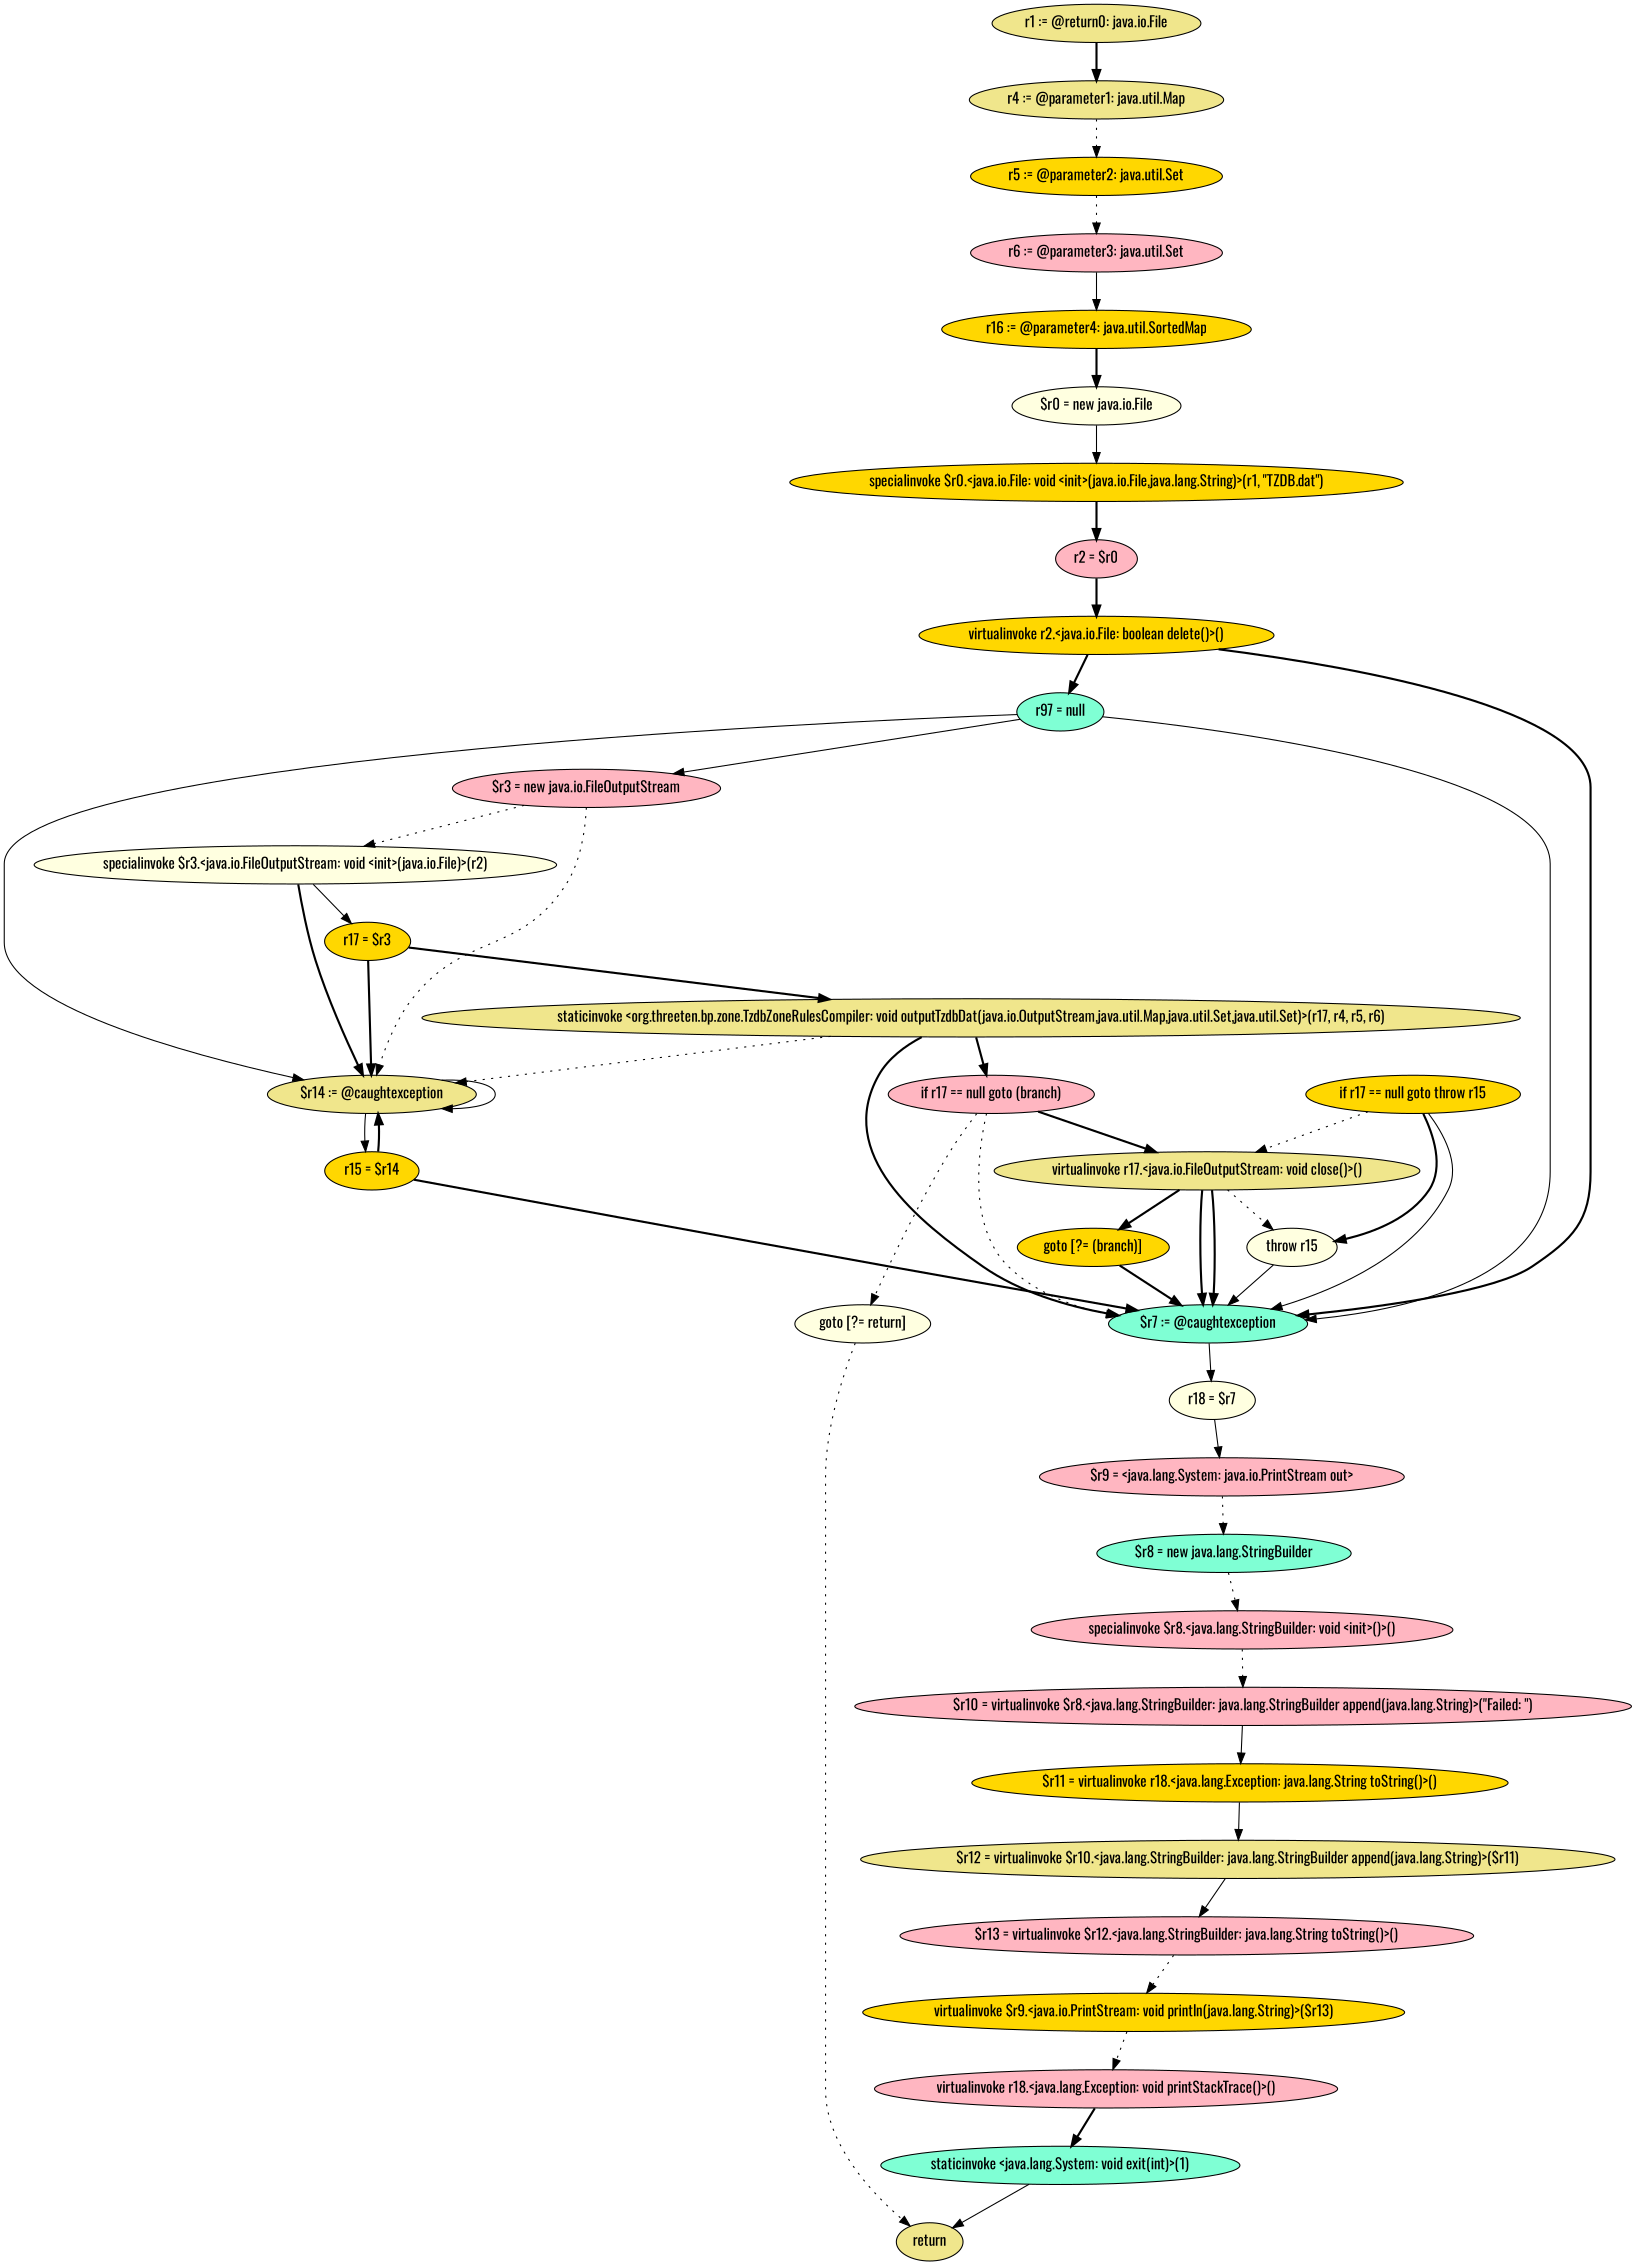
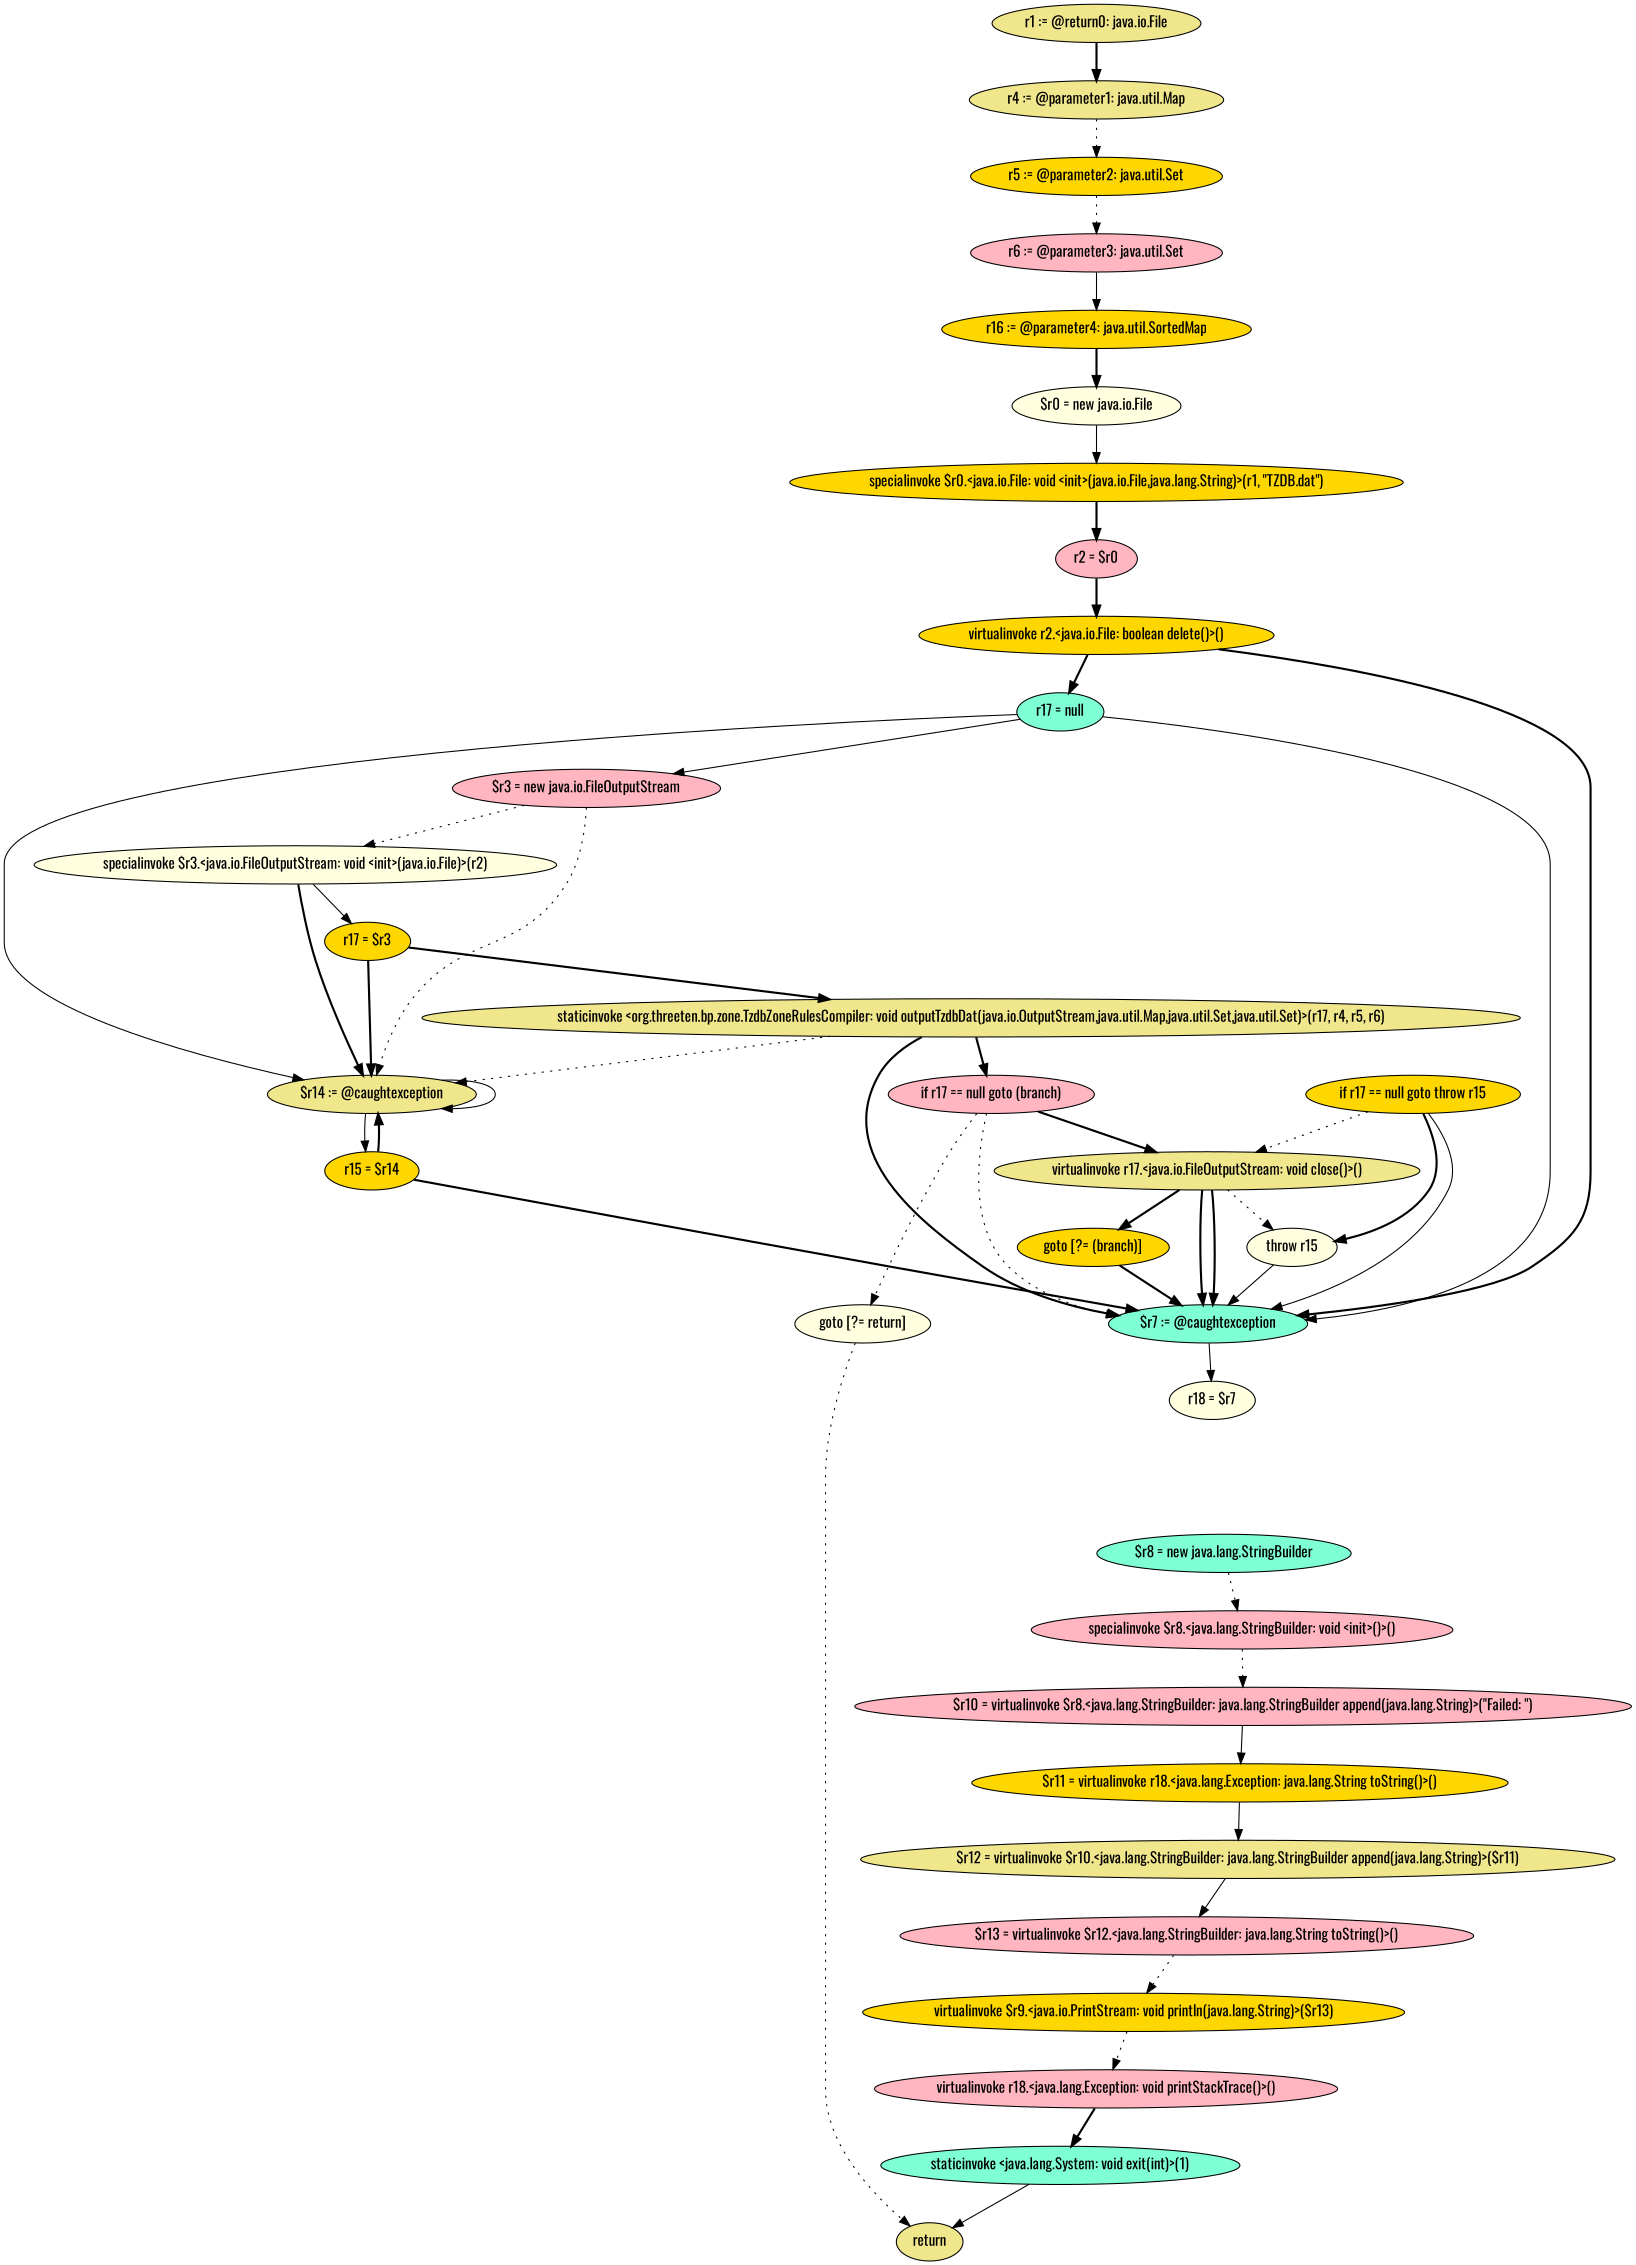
  digraph {
    fontname=Oswald
    node [fillcolor=gold fontname=Oswald style=filled]
    edge [fontname=Oswald style=bold]
    n1 [fillcolor=khaki label="r1 := @return0: java.io.File"]
    "r4 := @parameter1: java.util.Map" [fillcolor=khaki]
    "r5 := @parameter2: java.util.Set"
    "r6 := @parameter3: java.util.Set" [fillcolor=lightpink]
    "r16 := @parameter4: java.util.SortedMap"
    "$r0 = new java.io.File" [fillcolor=lightyellow]
    "specialinvoke $r0.<java.io.File: void <init>(java.io.File,java.lang.String)>(r1, \"TZDB.dat\")"
    "r2 = $r0" [fillcolor=lightpink]
    "virtualinvoke r2.<java.io.File: boolean delete()>()"
-   "r17 = null" [fillcolor=aquamarine label="r97 = null"]
+   "r17 = null" [fillcolor=aquamarine]
    "$r7 := @caughtexception" [fillcolor=aquamarine]
    "$r3 = new java.io.FileOutputStream" [fillcolor=lightpink]
    "$r14 := @caughtexception" [fillcolor=khaki]
    "r18 = $r7" [fillcolor=lightyellow]
    "specialinvoke $r3.<java.io.FileOutputStream: void <init>(java.io.File)>(r2)" [fillcolor=lightyellow]
    "r15 = $r14"
    "r17 = $r3"
    "staticinvoke <org.threeten.bp.zone.TzdbZoneRulesCompiler: void outputTzdbDat(java.io.OutputStream,java.util.Map,java.util.Set,java.util.Set)>(r17, r4, r5, r6)" [fillcolor=khaki]
    "if r17 == null goto (branch)" [fillcolor=lightpink]
    "virtualinvoke r17.<java.io.FileOutputStream: void close()>()" [fillcolor=khaki]
    "goto [?= return]" [fillcolor=lightyellow]
    "goto [?= (branch)]"
    "throw r15" [fillcolor=lightyellow]
    return [fillcolor=khaki]
    "if r17 == null goto throw r15"
-   "$r9 = <java.lang.System: java.io.PrintStream out>" [fillcolor=lightpink]
    "$r8 = new java.lang.StringBuilder" [fillcolor=aquamarine]
    "specialinvoke $r8.<java.lang.StringBuilder: void <init>()>()" [fillcolor=lightpink]
    "$r10 = virtualinvoke $r8.<java.lang.StringBuilder: java.lang.StringBuilder append(java.lang.String)>(\"Failed: \")" [fillcolor=lightpink]
    "$r11 = virtualinvoke r18.<java.lang.Exception: java.lang.String toString()>()"
    "$r12 = virtualinvoke $r10.<java.lang.StringBuilder: java.lang.StringBuilder append(java.lang.String)>($r11)" [fillcolor=khaki]
    "$r13 = virtualinvoke $r12.<java.lang.StringBuilder: java.lang.String toString()>()" [fillcolor=lightpink]
    "virtualinvoke $r9.<java.io.PrintStream: void println(java.lang.String)>($r13)"
    "virtualinvoke r18.<java.lang.Exception: void printStackTrace()>()" [fillcolor=lightpink]
    "staticinvoke <java.lang.System: void exit(int)>(1)" [fillcolor=aquamarine]
    n1 -> "r4 := @parameter1: java.util.Map"
    "r4 := @parameter1: java.util.Map" -> "r5 := @parameter2: java.util.Set" [style=dotted]
    "r5 := @parameter2: java.util.Set" -> "r6 := @parameter3: java.util.Set" [style=dotted]
    "r6 := @parameter3: java.util.Set" -> "r16 := @parameter4: java.util.SortedMap" [style=solid]
    "r16 := @parameter4: java.util.SortedMap" -> "$r0 = new java.io.File"
    "$r0 = new java.io.File" -> "specialinvoke $r0.<java.io.File: void <init>(java.io.File,java.lang.String)>(r1, \"TZDB.dat\")" [style=solid]
    "specialinvoke $r0.<java.io.File: void <init>(java.io.File,java.lang.String)>(r1, \"TZDB.dat\")" -> "r2 = $r0"
    "r2 = $r0" -> "virtualinvoke r2.<java.io.File: boolean delete()>()"
    "virtualinvoke r2.<java.io.File: boolean delete()>()" -> "r17 = null"
    "virtualinvoke r2.<java.io.File: boolean delete()>()" -> "$r7 := @caughtexception"
    "r17 = null" -> "$r7 := @caughtexception" [style=solid]
    "r17 = null" -> "$r3 = new java.io.FileOutputStream" [style=solid]
    "r17 = null" -> "$r14 := @caughtexception" [style=solid]
    "$r7 := @caughtexception" -> "r18 = $r7" [style=solid]
    "$r3 = new java.io.FileOutputStream" -> "$r14 := @caughtexception" [style=dotted]
    "$r3 = new java.io.FileOutputStream" -> "specialinvoke $r3.<java.io.FileOutputStream: void <init>(java.io.File)>(r2)" [style=dotted]
    "$r14 := @caughtexception" -> "$r14 := @caughtexception" [style=solid]
    "$r14 := @caughtexception" -> "r15 = $r14" [style=solid]
-   "r18 = $r7" -> "$r9 = <java.lang.System: java.io.PrintStream out>" [style=solid]
    "specialinvoke $r3.<java.io.FileOutputStream: void <init>(java.io.File)>(r2)" -> "$r14 := @caughtexception"
    "specialinvoke $r3.<java.io.FileOutputStream: void <init>(java.io.File)>(r2)" -> "r17 = $r3" [style=solid]
    "r15 = $r14" -> "$r7 := @caughtexception"
    "r15 = $r14" -> "$r14 := @caughtexception"
    "r17 = $r3" -> "$r14 := @caughtexception"
    "r17 = $r3" -> "staticinvoke <org.threeten.bp.zone.TzdbZoneRulesCompiler: void outputTzdbDat(java.io.OutputStream,java.util.Map,java.util.Set,java.util.Set)>(r17, r4, r5, r6)"
    "staticinvoke <org.threeten.bp.zone.TzdbZoneRulesCompiler: void outputTzdbDat(java.io.OutputStream,java.util.Map,java.util.Set,java.util.Set)>(r17, r4, r5, r6)" -> "$r7 := @caughtexception"
    "staticinvoke <org.threeten.bp.zone.TzdbZoneRulesCompiler: void outputTzdbDat(java.io.OutputStream,java.util.Map,java.util.Set,java.util.Set)>(r17, r4, r5, r6)" -> "$r14 := @caughtexception" [style=dotted]
    "staticinvoke <org.threeten.bp.zone.TzdbZoneRulesCompiler: void outputTzdbDat(java.io.OutputStream,java.util.Map,java.util.Set,java.util.Set)>(r17, r4, r5, r6)" -> "if r17 == null goto (branch)"
    "if r17 == null goto (branch)" -> "$r7 := @caughtexception" [style=dotted]
    "if r17 == null goto (branch)" -> "virtualinvoke r17.<java.io.FileOutputStream: void close()>()"
    "if r17 == null goto (branch)" -> "goto [?= return]" [style=dotted]
    "virtualinvoke r17.<java.io.FileOutputStream: void close()>()" -> "$r7 := @caughtexception"
    "virtualinvoke r17.<java.io.FileOutputStream: void close()>()" -> "$r7 := @caughtexception"
    "virtualinvoke r17.<java.io.FileOutputStream: void close()>()" -> "goto [?= (branch)]"
    "virtualinvoke r17.<java.io.FileOutputStream: void close()>()" -> "throw r15" [style=dotted]
    "goto [?= return]" -> return [style=dotted]
    "goto [?= (branch)]" -> "$r7 := @caughtexception"
    "throw r15" -> "$r7 := @caughtexception" [style=solid]
    "if r17 == null goto throw r15" -> "$r7 := @caughtexception" [style=solid]
    "if r17 == null goto throw r15" -> "virtualinvoke r17.<java.io.FileOutputStream: void close()>()" [style=dotted]
    "if r17 == null goto throw r15" -> "throw r15"
-   "$r9 = <java.lang.System: java.io.PrintStream out>" -> "$r8 = new java.lang.StringBuilder" [style=dotted]
    "$r8 = new java.lang.StringBuilder" -> "specialinvoke $r8.<java.lang.StringBuilder: void <init>()>()" [style=dotted]
    "specialinvoke $r8.<java.lang.StringBuilder: void <init>()>()" -> "$r10 = virtualinvoke $r8.<java.lang.StringBuilder: java.lang.StringBuilder append(java.lang.String)>(\"Failed: \")" [style=dotted]
    "$r10 = virtualinvoke $r8.<java.lang.StringBuilder: java.lang.StringBuilder append(java.lang.String)>(\"Failed: \")" -> "$r11 = virtualinvoke r18.<java.lang.Exception: java.lang.String toString()>()" [style=solid]
    "$r11 = virtualinvoke r18.<java.lang.Exception: java.lang.String toString()>()" -> "$r12 = virtualinvoke $r10.<java.lang.StringBuilder: java.lang.StringBuilder append(java.lang.String)>($r11)" [style=solid]
    "$r12 = virtualinvoke $r10.<java.lang.StringBuilder: java.lang.StringBuilder append(java.lang.String)>($r11)" -> "$r13 = virtualinvoke $r12.<java.lang.StringBuilder: java.lang.String toString()>()" [style=solid]
    "$r13 = virtualinvoke $r12.<java.lang.StringBuilder: java.lang.String toString()>()" -> "virtualinvoke $r9.<java.io.PrintStream: void println(java.lang.String)>($r13)" [style=dotted]
    "virtualinvoke $r9.<java.io.PrintStream: void println(java.lang.String)>($r13)" -> "virtualinvoke r18.<java.lang.Exception: void printStackTrace()>()" [style=dotted]
    "virtualinvoke r18.<java.lang.Exception: void printStackTrace()>()" -> "staticinvoke <java.lang.System: void exit(int)>(1)"
    "staticinvoke <java.lang.System: void exit(int)>(1)" -> return [style=solid]
  }
